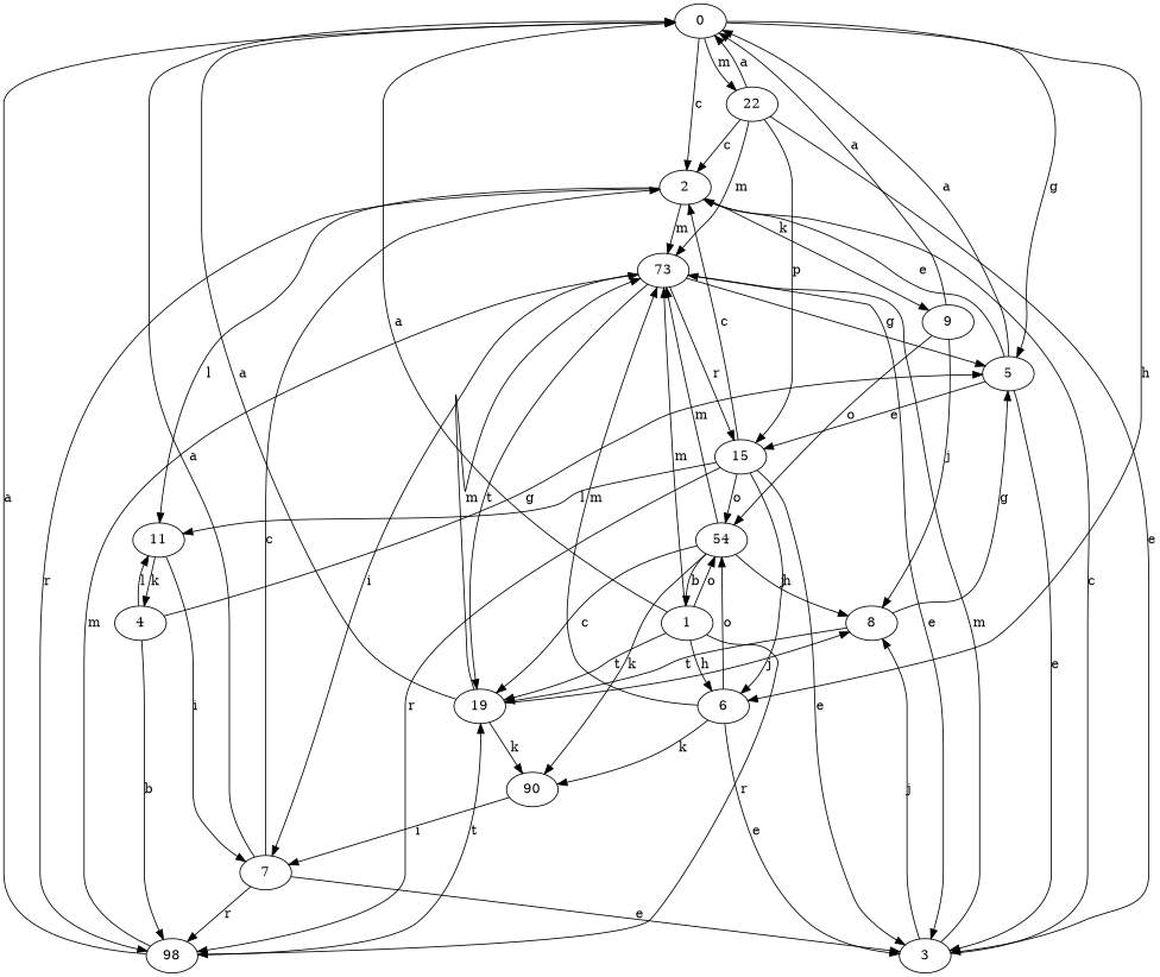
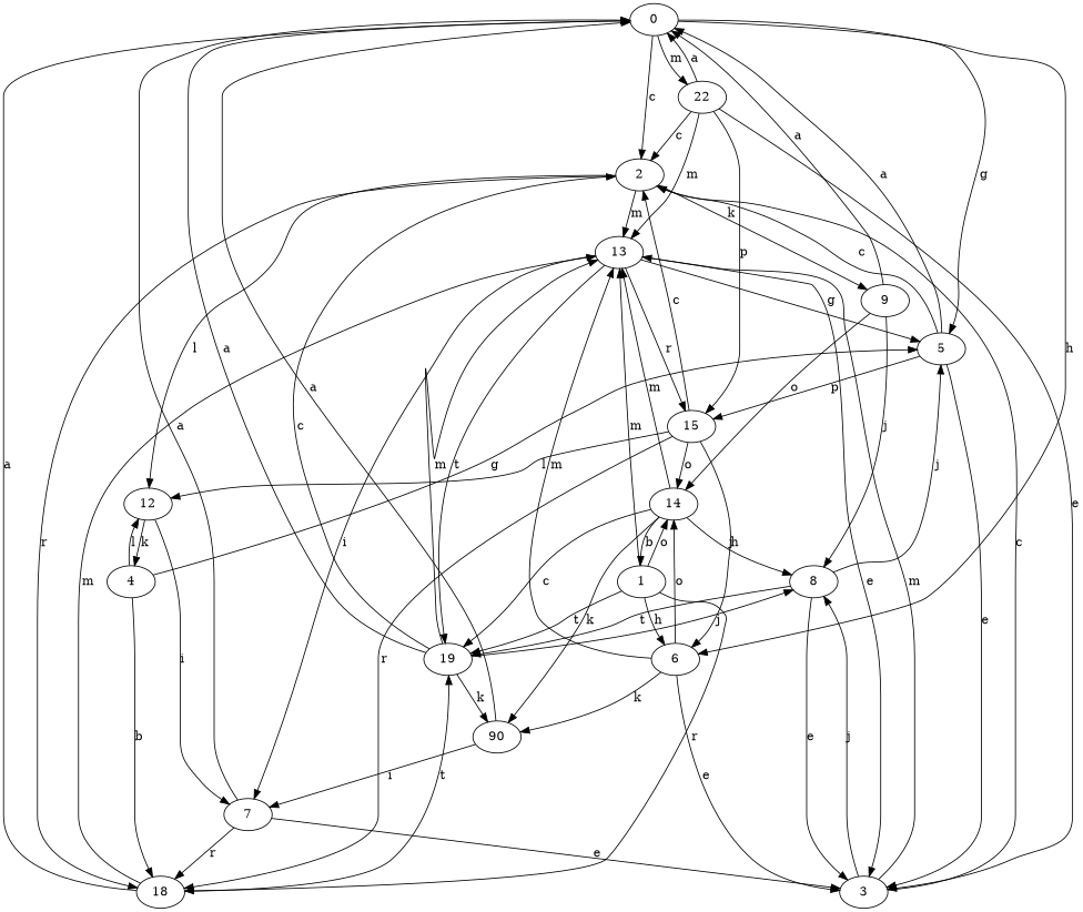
  strict digraph {
    0
    2
    5
    6
    n5 [label=22]
-   13 [label=73]
-   18 [label=98]
+   13
+   18
    9
-   11
+   11 [label=12]
    3
    15
-   14 [label=54]
+   14
    n13 [label=90]
    1
    19
    7
    8
    4
    0 -> 2 [label=c]
    0 -> 5 [label=g]
    0 -> 6 [label=h]
    0 -> n5 [label=m]
    2 -> 13 [label=m]
    2 -> 18 [label=r]
    2 -> 9 [label=k]
    2 -> 11 [label=l]
    5 -> 0 [label=a]
-   5 -> 2 [label=e]
+   5 -> 2 [label=c]
    5 -> 3 [label=e]
-   5 -> 15 [label=e]
+   5 -> 15 [label=p]
    6 -> 13 [label=m]
    6 -> 3 [label=e]
    6 -> 14 [label=o]
    6 -> n13 [label=k]
    n5 -> 0 [label=a]
    n5 -> 2 [label=c]
    n5 -> 13 [label=m]
    n5 -> 3 [label=e]
    n5 -> 15 [label=p]
    13 -> 5 [label=g]
    13 -> 3 [label=e]
    13 -> 15 [label=r]
    13 -> 19 [label=t]
    13 -> 7 [label=i]
    18 -> 0 [label=a]
    18 -> 13 [label=m]
    18 -> 19 [label=t]
    9 -> 0 [label=a]
    9 -> 14 [label=o]
    9 -> 8 [label=j]
    11 -> 7 [label=i]
    11 -> 4 [label=k]
    3 -> 2 [label=c]
    3 -> 13 [label=m]
    3 -> 8 [label=j]
    15 -> 2 [label=c]
    15 -> 6 [label=h]
    15 -> 18 [label=r]
    15 -> 11 [label=l]
    15 -> 14 [label=o]
    14 -> 13 [label=m]
    14 -> n13 [label=k]
    14 -> 1 [label=b]
    14 -> 19 [label=c]
    14 -> 8 [label=j]
-   1 -> 0 [label=a]
+   n13 -> 0 [label=a]
    n13 -> 7 [label=i]
    1 -> 6 [label=h]
    1 -> 13 [label=m]
    1 -> 18 [label=r]
    1 -> 14 [label=o]
    1 -> 19 [label=t]
    19 -> 0 [label=a]
    19 -> 13 [label=m]
    19 -> n13 [label=k]
    19 -> 8 [label=j]
    7 -> 0 [label=a]
-   7 -> 2 [label=c]
+   19 -> 2 [label=c]
    7 -> 18 [label=r]
    7 -> 3 [label=e]
-   8 -> 5 [label=g]
-   15 -> 3 [label=e]
+   8 -> 5 [label=j]
+   8 -> 3 [label=e]
    8 -> 19 [label=t]
    4 -> 5 [label=g]
    4 -> 18 [label=b]
    4 -> 11 [label=l]
  }
